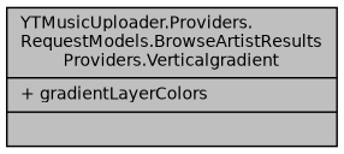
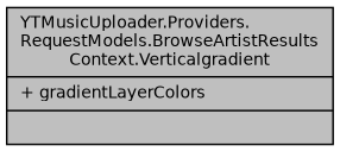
  digraph {
-   n1 [color=black fillcolor=grey75 fontcolor=black fontname=Helvetica fontsize=10 height=0.2 label="{YTMusicUploader.Providers.\lRequestModels.BrowseArtistResults\lProviders.Verticalgradient\n|+ gradientLayerColors\l|}" shape=record style=filled width=0.4]
+   n1 [color=black fillcolor=grey75 fontcolor=black fontname=Helvetica fontsize=10 height=0.2 label="{YTMusicUploader.Providers.\lRequestModels.BrowseArtistResults\lContext.Verticalgradient\n|+ gradientLayerColors\l|}" shape=record style=filled width=0.4]
  }
